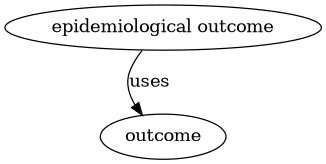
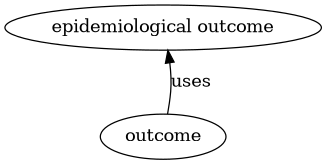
  digraph {
    n1 [height=0.5 label="epidemiological outcome" width=2.7984]
    outcome [height=0.5 width=1.1555]
-   n1 -> outcome [label=uses]
+   outcome -> n1 [label=uses]
  }
